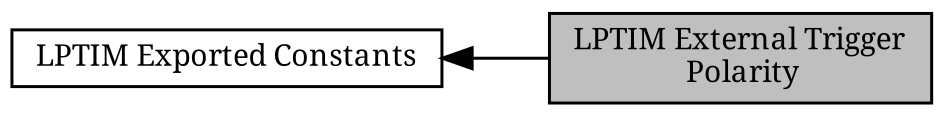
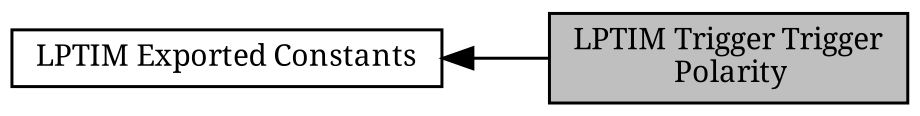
  digraph {
    rankdir=LR
    fontname="Noto Serif"
    node [color=black fontname="Noto Serif" fontsize=10 shape=record style=filled]
-   n1 [fillcolor=grey75 fontcolor=black height=0.2 label="LPTIM External Trigger\l Polarity" width=0.4]
+   n1 [fillcolor=grey75 fontcolor=black height=0.2 label="LPTIM Trigger Trigger\l Polarity" width=0.4]
    n2 [fillcolor=white height=0.2 label="LPTIM Exported Constants" width=0.4]
    n2 -> n1 [dir=back fontname="Noto Serif" fontsize=10 labelfontname=Helvetica labelfontsize=10 shape=plaintext style=solid]
  }
